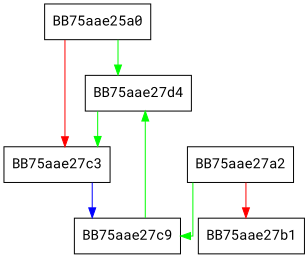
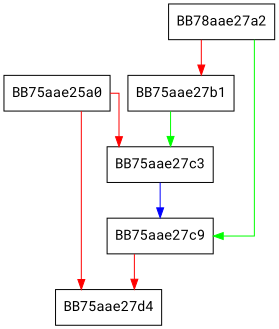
  digraph {
    fontname="Roboto Mono"
    splines=ortho
    node [fontname="Roboto Mono" shape=box]
    edge [color=green fontname="Roboto Mono"]
    BB75aae25a0
    BB75aae27d4
    BB75aae27c3
-   BB75aae27a2
+   BB75aae27a2 [label=BB78aae27a2]
    BB75aae27c9
    BB75aae27b1
-   BB75aae25a0 -> BB75aae27d4
+   BB75aae25a0 -> BB75aae27d4 [color=red]
    BB75aae25a0 -> BB75aae27c3 [color=red]
    BB75aae27c3 -> BB75aae27c9 [color=blue]
    BB75aae27a2 -> BB75aae27c9
    BB75aae27a2 -> BB75aae27b1 [color=red]
-   BB75aae27c9 -> BB75aae27d4
-   BB75aae27d4 -> BB75aae27c3
+   BB75aae27c9 -> BB75aae27d4 [color=red]
+   BB75aae27b1 -> BB75aae27c3
  }
